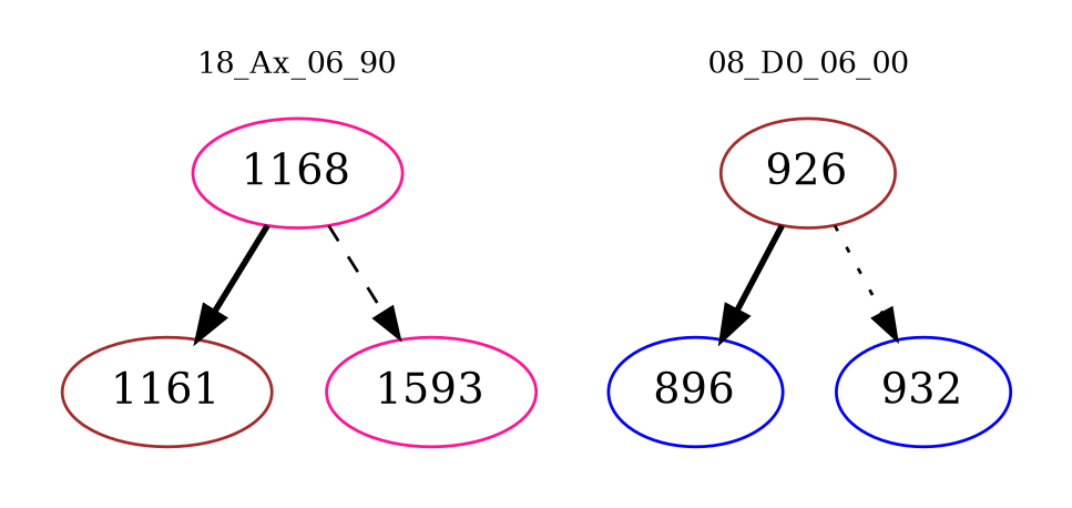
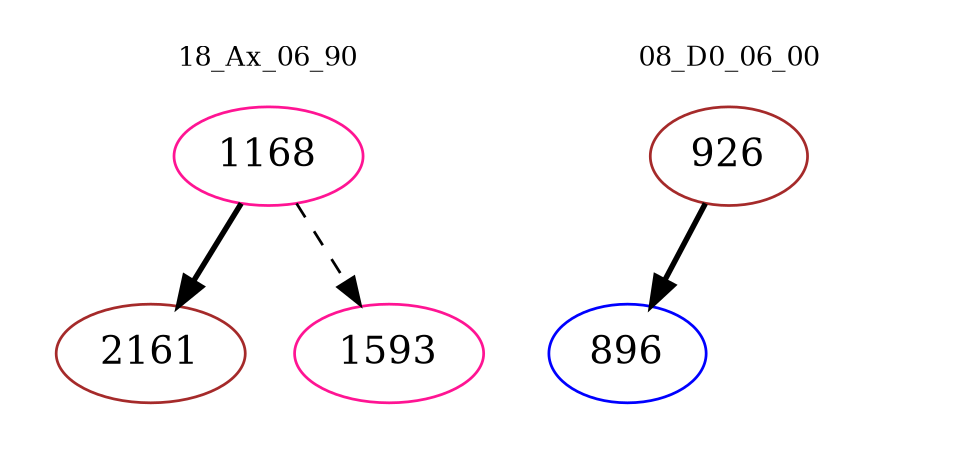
  digraph {
    node [color=deeppink]
    edge [color=black style=bold]
    n1 [label=1168]
-   n2 [color=brown label=1161]
+   n2 [color=brown label=2161]
    n3 [label=1593]
    n4 [color=brown label=926]
    n5 [color=blue label=896]
-   n6 [color=blue label=932]
    subgraph cluster_1 {
      color=white
      fontsize=10
      label="18_Ax_06_90"
      n1
      n2
      n3
    }
    subgraph cluster_2 {
      color=white
      fontsize=10
      label="08_D0_06_00"
      n4
      n5
-     n6
    }
    n1 -> n2
    n1 -> n3 [style=dashed]
    n4 -> n5
-   n4 -> n6 [style=dotted]
  }
